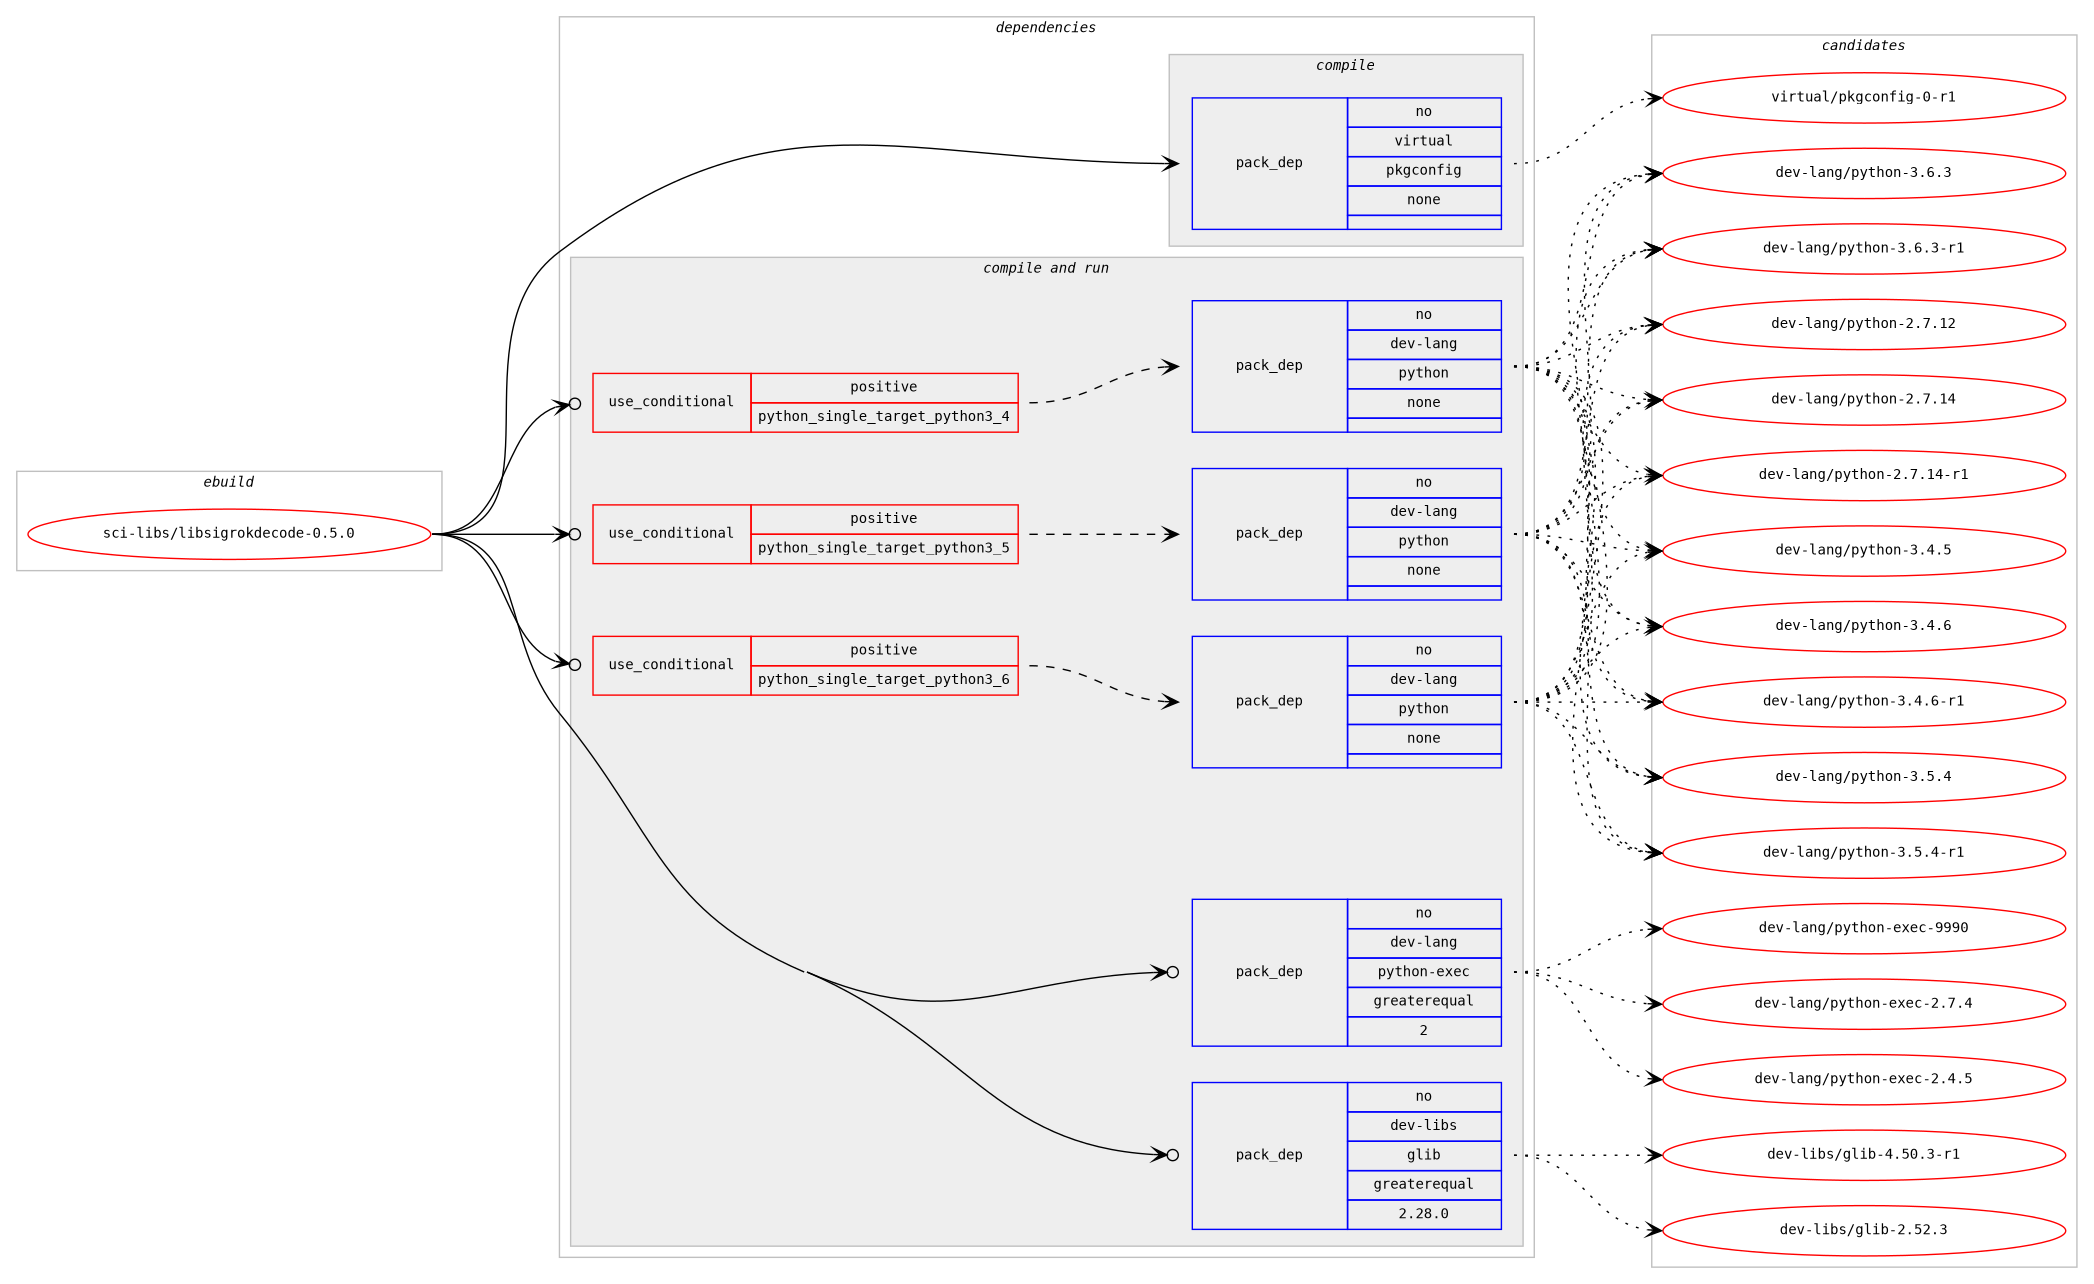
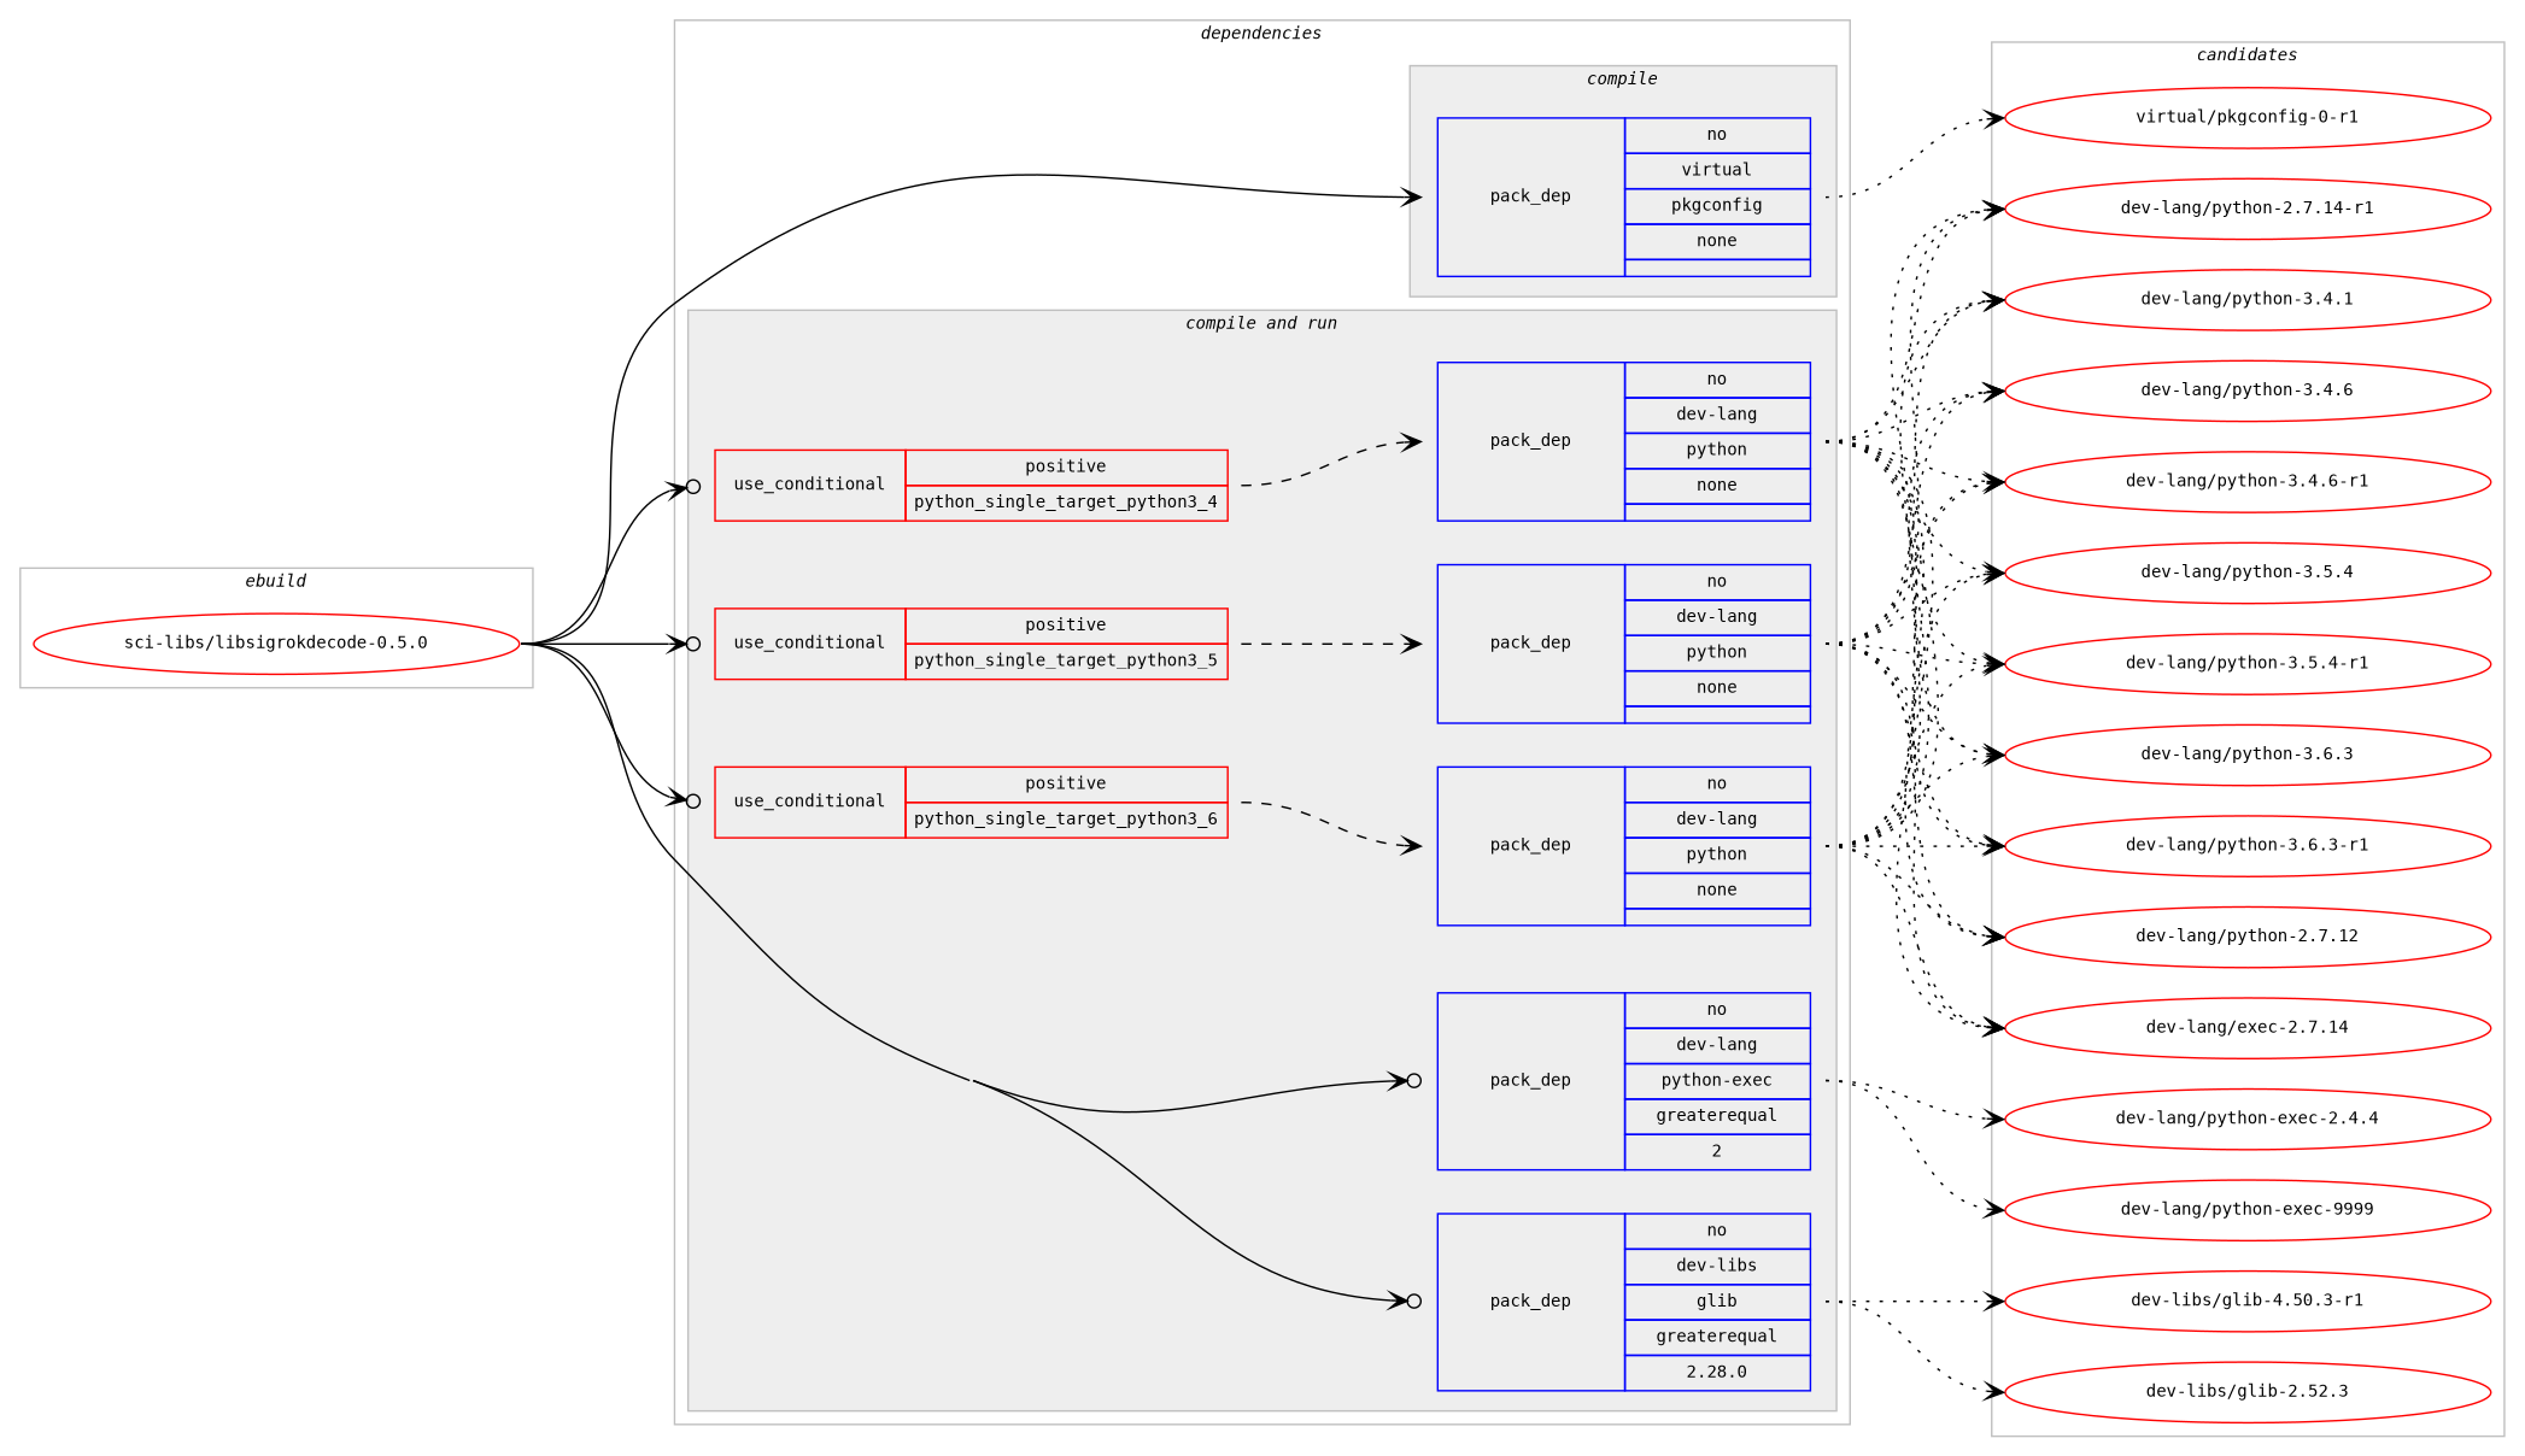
  digraph {
    compound=true
    concentrate=true
    fontname="DejaVu Sans Mono"
    fontsize=10
    newrank=true
    rankdir=LR
    ranksep=1.5
    node [color=red fontname="DejaVu Sans Mono" fontsize=10]
    edge [arrowhead=vee fontname="DejaVu Sans Mono" headport=w style=dotted tailport=e weight=100]
    n1 [label="sci-libs/libsigrokdecode-0.5.0" width=4]
    n2 [color=blue label=<<TABLE BORDER="0" CELLBORDER="1" CELLSPACING="0" CELLPADDING="4" WIDTH="220"><TR><TD ROWSPAN="6" CELLPADDING="30">pack_dep</TD></TR><TR><TD WIDTH="110">no</TD></TR><TR><TD>virtual</TD></TR><TR><TD>pkgconfig</TD></TR><TR><TD>none</TD></TR><TR><TD></TD></TR></TABLE>> shape=none]
    n3 [color=blue label=<<TABLE BORDER="0" CELLBORDER="1" CELLSPACING="0" CELLPADDING="4" WIDTH="220"><TR><TD ROWSPAN="6" CELLPADDING="30">pack_dep</TD></TR><TR><TD WIDTH="110">no</TD></TR><TR><TD>dev-lang</TD></TR><TR><TD>python</TD></TR><TR><TD>none</TD></TR><TR><TD></TD></TR></TABLE>> shape=none]
    n4 [label=<<TABLE BORDER="0" CELLBORDER="1" CELLSPACING="0" CELLPADDING="4"><TR><TD ROWSPAN="3" CELLPADDING="10">use_conditional</TD></TR><TR><TD>positive</TD></TR><TR><TD>python_single_target_python3_4</TD></TR></TABLE>> shape=none]
    n5 [color=blue label=<<TABLE BORDER="0" CELLBORDER="1" CELLSPACING="0" CELLPADDING="4" WIDTH="220"><TR><TD ROWSPAN="6" CELLPADDING="30">pack_dep</TD></TR><TR><TD WIDTH="110">no</TD></TR><TR><TD>dev-lang</TD></TR><TR><TD>python</TD></TR><TR><TD>none</TD></TR><TR><TD></TD></TR></TABLE>> shape=none]
    n6 [label=<<TABLE BORDER="0" CELLBORDER="1" CELLSPACING="0" CELLPADDING="4"><TR><TD ROWSPAN="3" CELLPADDING="10">use_conditional</TD></TR><TR><TD>positive</TD></TR><TR><TD>python_single_target_python3_5</TD></TR></TABLE>> shape=none]
    n7 [color=blue label=<<TABLE BORDER="0" CELLBORDER="1" CELLSPACING="0" CELLPADDING="4" WIDTH="220"><TR><TD ROWSPAN="6" CELLPADDING="30">pack_dep</TD></TR><TR><TD WIDTH="110">no</TD></TR><TR><TD>dev-lang</TD></TR><TR><TD>python</TD></TR><TR><TD>none</TD></TR><TR><TD></TD></TR></TABLE>> shape=none]
    n8 [label=<<TABLE BORDER="0" CELLBORDER="1" CELLSPACING="0" CELLPADDING="4"><TR><TD ROWSPAN="3" CELLPADDING="10">use_conditional</TD></TR><TR><TD>positive</TD></TR><TR><TD>python_single_target_python3_6</TD></TR></TABLE>> shape=none]
    n9 [color=blue label=<<TABLE BORDER="0" CELLBORDER="1" CELLSPACING="0" CELLPADDING="4" WIDTH="220"><TR><TD ROWSPAN="6" CELLPADDING="30">pack_dep</TD></TR><TR><TD WIDTH="110">no</TD></TR><TR><TD>dev-lang</TD></TR><TR><TD>python-exec</TD></TR><TR><TD>greaterequal</TD></TR><TR><TD>2</TD></TR></TABLE>> shape=none]
    n10 [color=blue label=<<TABLE BORDER="0" CELLBORDER="1" CELLSPACING="0" CELLPADDING="4" WIDTH="220"><TR><TD ROWSPAN="6" CELLPADDING="30">pack_dep</TD></TR><TR><TD WIDTH="110">no</TD></TR><TR><TD>dev-libs</TD></TR><TR><TD>glib</TD></TR><TR><TD>greaterequal</TD></TR><TR><TD>2.28.0</TD></TR></TABLE>> shape=none]
    n11 [label="virtual/pkgconfig-0-r1" width=4]
    n12 [label="dev-lang/python-2.7.12" width=4]
-   n13 [label="dev-lang/python-2.7.14" width=4]
+   n13 [label="dev-lang/exec-2.7.14" width=4]
    n14 [label="dev-lang/python-2.7.14-r1" width=4]
-   n15 [label="dev-lang/python-3.4.5" width=4]
+   n15 [label="dev-lang/python-3.4.1" width=4]
    n16 [label="dev-lang/python-3.4.6" width=4]
    n17 [label="dev-lang/python-3.4.6-r1" width=4]
    n18 [label="dev-lang/python-3.5.4" width=4]
    n19 [label="dev-lang/python-3.5.4-r1" width=4]
    n20 [label="dev-lang/python-3.6.3" width=4]
    n21 [label="dev-lang/python-3.6.3-r1" width=4]
-   n22 [label="dev-lang/python-exec-2.7.4" width=4]
-   n23 [label="dev-lang/python-exec-2.4.5" width=4]
-   n24 [label="dev-lang/python-exec-9990" width=4]
+   n22 [label="dev-lang/python-exec-2.4.4" width=4]
+   n24 [label="dev-lang/python-exec-9999" width=4]
    n25 [label="dev-libs/glib-4.50.3-r1" width=4]
    n26 [label="dev-libs/glib-2.52.3" width=4]
    subgraph cluster_1 {
      color=gray
      label=<<i>ebuild</i>>
      rank=same
      n1
    }
    subgraph cluster_2 {
      color=gray
      label=<<i>dependencies</i>>
      subgraph cluster_3 {
        color=gray
        fillcolor="#eeeeee"
        label=<<i>compile</i>>
        style=filled
        subgraph sub_4 {
          color=gray
          fillcolor="#eeeeee"
          label=<<i>compile</i>>
          style=filled
          n2
        }
      }
      subgraph cluster_5 {
        color=gray
        fillcolor="#eeeeee"
        label=<<i>compile and run</i>>
        style=filled
        subgraph sub_6 {
          color=gray
          fillcolor="#eeeeee"
          label=<<i>compile and run</i>>
          style=filled
          n4
          subgraph sub_7 {
            color=gray
            fillcolor="#eeeeee"
            label=<<i>compile and run</i>>
            style=filled
            n3
          }
        }
        subgraph sub_8 {
          color=gray
          fillcolor="#eeeeee"
          label=<<i>compile and run</i>>
          style=filled
          n6
          subgraph sub_9 {
            color=gray
            fillcolor="#eeeeee"
            label=<<i>compile and run</i>>
            style=filled
            n5
          }
        }
        subgraph sub_10 {
          color=gray
          fillcolor="#eeeeee"
          label=<<i>compile and run</i>>
          style=filled
          n8
          subgraph sub_11 {
            color=gray
            fillcolor="#eeeeee"
            label=<<i>compile and run</i>>
            style=filled
            n7
          }
        }
        subgraph sub_12 {
          color=gray
          fillcolor="#eeeeee"
          label=<<i>compile and run</i>>
          style=filled
          n9
        }
        subgraph sub_13 {
          color=gray
          fillcolor="#eeeeee"
          label=<<i>compile and run</i>>
          style=filled
          n10
        }
      }
      subgraph cluster_14 {
        color=gray
        fillcolor="#eeeeee"
        label=<<i>run</i>>
        style=filled
      }
    }
    subgraph cluster_15 {
      color=gray
      label=<<i>candidates</i>>
      rank=same
      subgraph sub_16 {
        color=black
        label=<<i>candidates</i>>
        nodesep=1
        rank=same
        n11
      }
      subgraph sub_17 {
        color=black
        label=<<i>candidates</i>>
        nodesep=1
        rank=same
        n12
        n13
        n14
        n15
        n16
        n17
        n18
        n19
        n20
        n21
      }
      subgraph sub_18 {
        color=black
        label=<<i>candidates</i>>
        nodesep=1
        rank=same
        n12
        n13
        n14
        n15
        n16
        n17
        n18
        n19
        n20
        n21
      }
      subgraph sub_19 {
        color=black
        label=<<i>candidates</i>>
        nodesep=1
        rank=same
        n12
        n13
        n14
        n15
        n16
        n17
        n18
        n19
        n20
        n21
      }
      subgraph sub_20 {
        color=black
        label=<<i>candidates</i>>
        nodesep=1
        rank=same
        n22
-       n23
        n24
      }
      subgraph sub_21 {
        color=black
        label=<<i>candidates</i>>
        nodesep=1
        rank=same
        n25
        n26
      }
    }
    n1 -> n2 [style=solid weight=20]
    n1 -> n4 [arrowhead=odotvee style=solid weight=20]
    n1 -> n6 [arrowhead=odotvee style=solid weight=20]
    n1 -> n8 [arrowhead=odotvee style=solid weight=20]
    n1 -> n9 [arrowhead=odotvee style=solid weight=20]
    n1 -> n10 [arrowhead=odotvee style=solid weight=20]
    n2 -> n11
    n3 -> n12
    n3 -> n13
    n3 -> n14
    n3 -> n15
    n3 -> n16
    n3 -> n17
    n3 -> n18
    n3 -> n19
    n3 -> n20
    n3 -> n21
    n4 -> n3 [style=dashed weight=20]
    n5 -> n12
    n5 -> n13
    n5 -> n14
    n5 -> n15
    n5 -> n16
    n5 -> n17
    n5 -> n18
    n5 -> n19
    n5 -> n20
    n5 -> n21
    n6 -> n5 [style=dashed weight=20]
    n7 -> n12
    n7 -> n13
    n7 -> n14
    n7 -> n15
    n7 -> n16
    n7 -> n17
    n7 -> n18
    n7 -> n19
    n7 -> n20
    n7 -> n21
    n8 -> n7 [style=dashed weight=20]
    n9 -> n22
-   n9 -> n23
    n9 -> n24
    n10 -> n25
    n10 -> n26
  }
